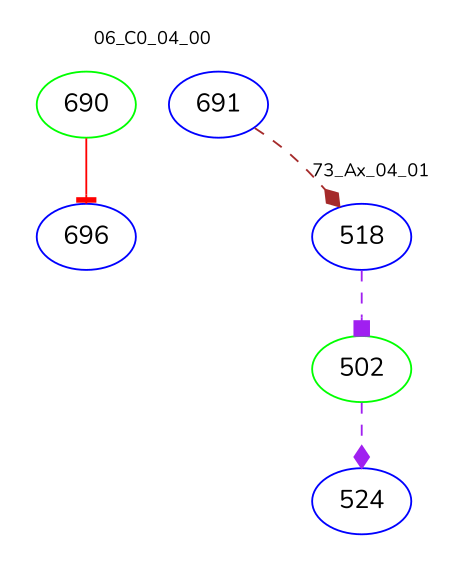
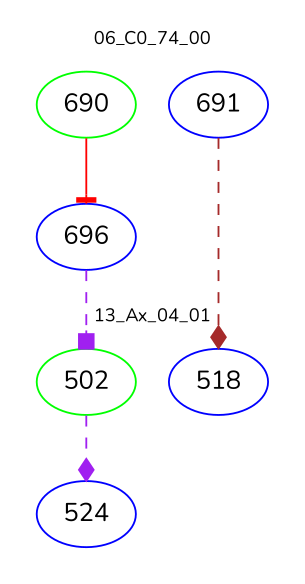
  digraph {
    fontname=Nunito
    node [color=blue fontname=Nunito]
    edge [arrowhead=diamond color=purple fontname=Nunito style=dashed]
    n1 [label=518]
    n2 [color=green label=502]
    n3 [label=524]
    n4 [label=691]
    n5 [color=green label=690]
    n6 [label=696]
    subgraph cluster_1 {
      color=white
      fontsize=10
-     label="73_Ax_04_01"
+     label="13_Ax_04_01"
      n1
      n2
      n3
    }
    subgraph cluster_2 {
      color=white
      fontsize=10
-     label="06_C0_04_00"
+     label="06_C0_74_00"
      n4
      n5
      n6
    }
-   n1 -> n2 [arrowhead=box]
+   n6 -> n2 [arrowhead=box]
    n2 -> n3
    n4 -> n1 [color=brown]
    n5 -> n6 [arrowhead=tee color=red style=solid]
  }
